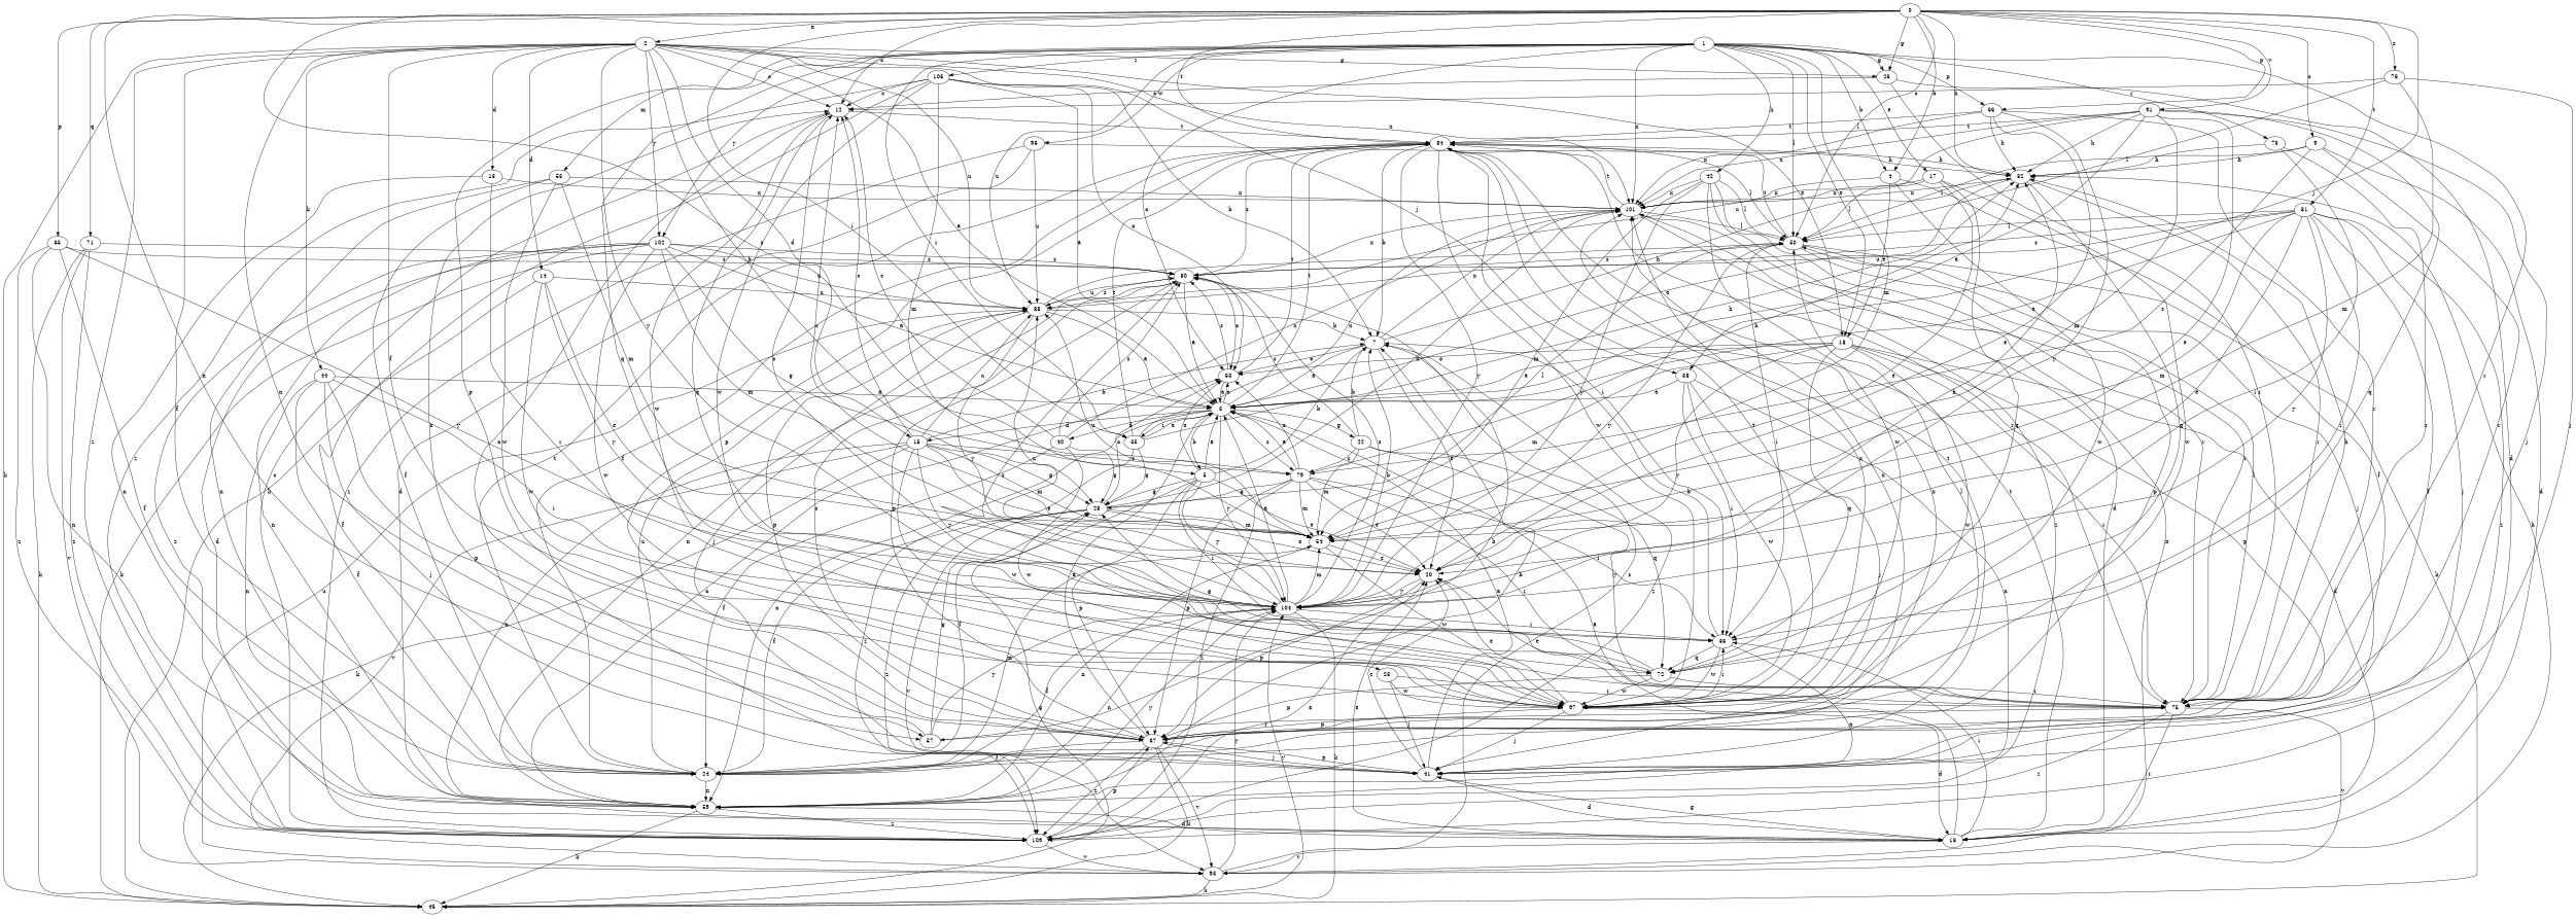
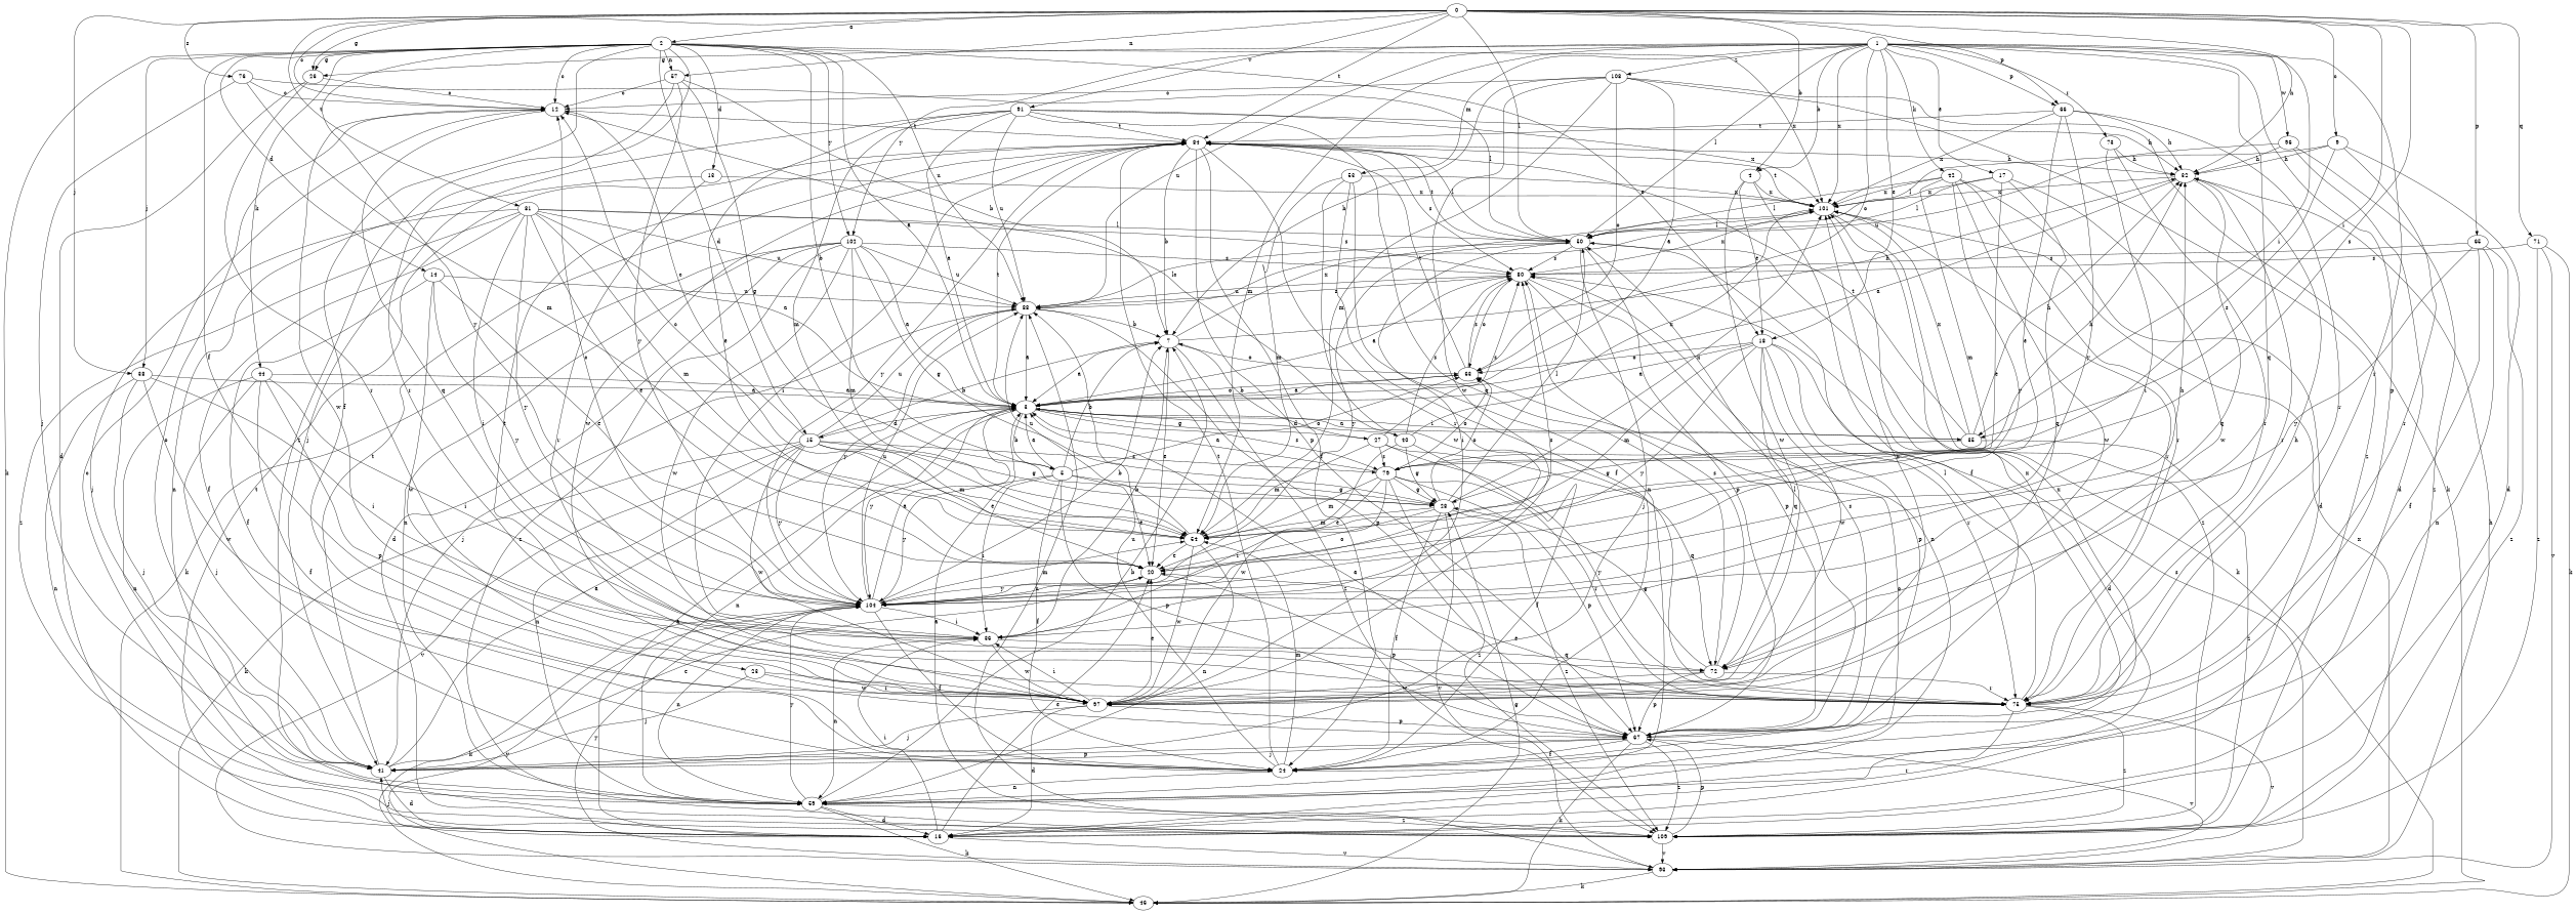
  strict digraph {
    0
    2
    4
    9
    12
    26
    32
    35
    38
    50
    57
    65
    66
    71
    76
    79
    81
    84
    91
    18
    88
    101
    102
    3
    5
    13
    14
    15
    23
    24
    44
    46
    104
    109
    97
    75
    16
    72
    41
    28
    59
    36
    67
    80
    7
    20
    93
    54
    63
    1
    17
    42
    53
    73
    96
    108
-   27 [label=22]
+   27
    40
    0 -> 2 [label=a]
    0 -> 4 [label=b]
    0 -> 9 [label=c]
    0 -> 12 [label=c]
    0 -> 26 [label=g]
    0 -> 32 [label=h]
    0 -> 35 [label=i]
    0 -> 38 [label=j]
    0 -> 50 [label=l]
    0 -> 57 [label=n]
    0 -> 65 [label=p]
    0 -> 66 [label=p]
    0 -> 71 [label=q]
    0 -> 76 [label=s]
    0 -> 79 [label=s]
    0 -> 81 [label=t]
    0 -> 84 [label=t]
    0 -> 91 [label=v]
    2 -> 12 [label=c]
    2 -> 26 [label=g]
    2 -> 38 [label=j]
    2 -> 57 [label=n]
    2 -> 18 [label=e]
    2 -> 88 [label=u]
    2 -> 101 [label=x]
    2 -> 102 [label=y]
    2 -> 3 [label=a]
    2 -> 5 [label=b]
    2 -> 13 [label=d]
    2 -> 14 [label=d]
    2 -> 15 [label=d]
    2 -> 23 [label=f]
    2 -> 24 [label=f]
    2 -> 44 [label=k]
    2 -> 46 [label=k]
    2 -> 104 [label=y]
    2 -> 109 [label=z]
    4 -> 18 [label=e]
    4 -> 101 [label=x]
    4 -> 24 [label=f]
    4 -> 97 [label=w]
    9 -> 32 [label=h]
    9 -> 50 [label=l]
    9 -> 79 [label=s]
    9 -> 75 [label=r]
    9 -> 16 [label=d]
    12 -> 84 [label=t]
    12 -> 97 [label=w]
    12 -> 72 [label=q]
    12 -> 41 [label=o]
    26 -> 12 [label=c]
    26 -> 75 [label=r]
    26 -> 16 [label=d]
    32 -> 101 [label=x]
    32 -> 3 [label=a]
    32 -> 75 [label=r]
    32 -> 72 [label=q]
    35 -> 32 [label=h]
    35 -> 84 [label=t]
    35 -> 101 [label=x]
    35 -> 3 [label=a]
    35 -> 109 [label=z]
    35 -> 28 [label=g]
    38 -> 3 [label=a]
    38 -> 97 [label=w]
    38 -> 41 [label=j]
    38 -> 59 [label=n]
    38 -> 36 [label=i]
    50 -> 84 [label=t]
    50 -> 46 [label=k]
    50 -> 104 [label=y]
    50 -> 41 [label=j]
    50 -> 36 [label=i]
    50 -> 67 [label=p]
    50 -> 80 [label=s]
    57 -> 12 [label=c]
    57 -> 104 [label=y]
-   75 -> 57 [label=r]
+   57 -> 75 [label=r]
    57 -> 28 [label=g]
    57 -> 7 [label=b]
    65 -> 24 [label=f]
    65 -> 104 [label=y]
    65 -> 109 [label=z]
    65 -> 59 [label=n]
    65 -> 80 [label=s]
    66 -> 32 [label=h]
    66 -> 84 [label=t]
    66 -> 101 [label=x]
    66 -> 104 [label=y]
    66 -> 75 [label=r]
    66 -> 20 [label=e]
    71 -> 46 [label=k]
    71 -> 109 [label=z]
    71 -> 80 [label=s]
    71 -> 93 [label=v]
    76 -> 12 [label=c]
    76 -> 50 [label=l]
    76 -> 41 [label=j]
    76 -> 54 [label=m]
    79 -> 32 [label=h]
    79 -> 3 [label=a]
    79 -> 109 [label=z]
    79 -> 75 [label=r]
    79 -> 28 [label=g]
    79 -> 36 [label=i]
    79 -> 67 [label=p]
    79 -> 20 [label=e]
    79 -> 54 [label=m]
    79 -> 63 [label=o]
    81 -> 50 [label=l]
    81 -> 88 [label=u]
    81 -> 3 [label=a]
    81 -> 24 [label=f]
    81 -> 104 [label=y]
    81 -> 109 [label=z]
    81 -> 41 [label=j]
    81 -> 36 [label=i]
    81 -> 80 [label=s]
    81 -> 20 [label=e]
    81 -> 54 [label=m]
    84 -> 32 [label=h]
    84 -> 50 [label=l]
    84 -> 24 [label=f]
    84 -> 104 [label=y]
    84 -> 97 [label=w]
    84 -> 75 [label=r]
    84 -> 36 [label=i]
    84 -> 67 [label=p]
    84 -> 80 [label=s]
    84 -> 7 [label=b]
    91 -> 32 [label=h]
    91 -> 84 [label=t]
    91 -> 88 [label=u]
    91 -> 101 [label=x]
    91 -> 3 [label=a]
    91 -> 72 [label=q]
    91 -> 41 [label=j]
    91 -> 20 [label=e]
    91 -> 54 [label=m]
    18 -> 3 [label=a]
    18 -> 104 [label=y]
    18 -> 97 [label=w]
    18 -> 75 [label=r]
    18 -> 16 [label=d]
    18 -> 72 [label=q]
    18 -> 67 [label=p]
    18 -> 54 [label=m]
    18 -> 63 [label=o]
    88 -> 50 [label=l]
    88 -> 3 [label=a]
    88 -> 104 [label=y]
    88 -> 41 [label=j]
    88 -> 67 [label=p]
    88 -> 80 [label=s]
    88 -> 7 [label=b]
    101 -> 50 [label=l]
    101 -> 84 [label=t]
    101 -> 109 [label=z]
    101 -> 75 [label=r]
    102 -> 88 [label=u]
    102 -> 3 [label=a]
    102 -> 46 [label=k]
    102 -> 109 [label=z]
    102 -> 97 [label=w]
    102 -> 16 [label=d]
    102 -> 28 [label=g]
    102 -> 59 [label=n]
    102 -> 80 [label=s]
    102 -> 54 [label=m]
    3 -> 35 [label=i]
    3 -> 79 [label=s]
    3 -> 84 [label=t]
    3 -> 5 [label=b]
    3 -> 15 [label=d]
    3 -> 104 [label=y]
    3 -> 59 [label=n]
    3 -> 63 [label=o]
    3 -> 27 [label=g]
    3 -> 40 [label=d]
    5 -> 3 [label=a]
    5 -> 24 [label=f]
    5 -> 104 [label=y]
    5 -> 28 [label=g]
    5 -> 36 [label=i]
    5 -> 67 [label=p]
    5 -> 7 [label=b]
    5 -> 20 [label=e]
    5 -> 63 [label=o]
    13 -> 101 [label=x]
    13 -> 75 [label=r]
    13 -> 59 [label=n]
    14 -> 88 [label=u]
    14 -> 24 [label=f]
    14 -> 104 [label=y]
    14 -> 97 [label=w]
    14 -> 20 [label=e]
    15 -> 12 [label=c]
    15 -> 79 [label=s]
    15 -> 88 [label=u]
    15 -> 46 [label=k]
    15 -> 104 [label=y]
    15 -> 97 [label=w]
    15 -> 28 [label=g]
    15 -> 59 [label=n]
    15 -> 7 [label=b]
    15 -> 20 [label=e]
    15 -> 93 [label=v]
    15 -> 54 [label=m]
    23 -> 97 [label=w]
    23 -> 75 [label=r]
    23 -> 41 [label=j]
    24 -> 84 [label=t]
    24 -> 88 [label=u]
    24 -> 101 [label=x]
    24 -> 59 [label=n]
    24 -> 54 [label=m]
    44 -> 3 [label=a]
    44 -> 24 [label=f]
    44 -> 41 [label=j]
    44 -> 59 [label=n]
    44 -> 36 [label=i]
    44 -> 67 [label=p]
    46 -> 104 [label=y]
    46 -> 28 [label=g]
    104 -> 12 [label=c]
    104 -> 32 [label=h]
    104 -> 88 [label=u]
    104 -> 3 [label=a]
    104 -> 24 [label=f]
    104 -> 46 [label=k]
    104 -> 59 [label=n]
    104 -> 36 [label=i]
    104 -> 80 [label=s]
    104 -> 7 [label=b]
    104 -> 54 [label=m]
    109 -> 12 [label=c]
-   109 -> 20 [label=a]
+   109 -> 3 [label=a]
    109 -> 67 [label=p]
    109 -> 93 [label=v]
    97 -> 84 [label=t]
    97 -> 101 [label=x]
    97 -> 16 [label=d]
    97 -> 41 [label=j]
    97 -> 36 [label=i]
    97 -> 67 [label=p]
    97 -> 20 [label=e]
    75 -> 32 [label=h]
    75 -> 50 [label=l]
    75 -> 109 [label=z]
    75 -> 16 [label=r]
    75 -> 20 [label=e]
    75 -> 93 [label=v]
    16 -> 84 [label=t]
    16 -> 3 [label=a]
-   16 -> 41 [label=g]
+   16 -> 41 [label=j]
    16 -> 36 [label=i]
    16 -> 20 [label=e]
    16 -> 93 [label=v]
    72 -> 97 [label=w]
    72 -> 75 [label=r]
    72 -> 28 [label=g]
    72 -> 67 [label=p]
    72 -> 80 [label=s]
    41 -> 84 [label=t]
    41 -> 3 [label=a]
    41 -> 16 [label=d]
    41 -> 67 [label=p]
    41 -> 20 [label=e]
    28 -> 50 [label=l]
    28 -> 101 [label=x]
    28 -> 24 [label=f]
    28 -> 109 [label=z]
    28 -> 20 [label=o]
    28 -> 93 [label=v]
    28 -> 54 [label=m]
    28 -> 63 [label=o]
    59 -> 46 [label=k]
    59 -> 104 [label=y]
    59 -> 109 [label=z]
    59 -> 16 [label=d]
    59 -> 7 [label=b]
    59 -> 63 [label=o]
    36 -> 97 [label=w]
    36 -> 72 [label=q]
    36 -> 59 [label=n]
    36 -> 7 [label=b]
    67 -> 50 [label=l]
    67 -> 101 [label=x]
    67 -> 3 [label=a]
    67 -> 24 [label=f]
    67 -> 46 [label=k]
    67 -> 109 [label=z]
    67 -> 41 [label=j]
    67 -> 80 [label=s]
    67 -> 93 [label=v]
    80 -> 88 [label=u]
    80 -> 101 [label=x]
    80 -> 3 [label=a]
    80 -> 59 [label=n]
    80 -> 67 [label=p]
    80 -> 63 [label=o]
    7 -> 32 [label=h]
    7 -> 101 [label=x]
    7 -> 3 [label=a]
    7 -> 109 [label=z]
    7 -> 20 [label=e]
    7 -> 63 [label=o]
    20 -> 104 [label=y]
    20 -> 67 [label=p]
    93 -> 32 [label=h]
    93 -> 88 [label=u]
    93 -> 101 [label=x]
    93 -> 46 [label=k]
    93 -> 104 [label=y]
    93 -> 80 [label=s]
    54 -> 12 [label=c]
    54 -> 88 [label=u]
    54 -> 97 [label=w]
    54 -> 59 [label=n]
    54 -> 20 [label=e]
    63 -> 84 [label=t]
    63 -> 3 [label=a]
    63 -> 80 [label=s]
    1 -> 4 [label=b]
    1 -> 26 [label=g]
    1 -> 35 [label=i]
    1 -> 50 [label=l]
    1 -> 66 [label=p]
    1 -> 18 [label=e]
    1 -> 88 [label=u]
    1 -> 101 [label=x]
    1 -> 102 [label=y]
    1 -> 75 [label=r]
    1 -> 72 [label=q]
    1 -> 67 [label=p]
    1 -> 54 [label=m]
    1 -> 63 [label=o]
    1 -> 17 [label=e]
    1 -> 42 [label=k]
    1 -> 53 [label=m]
    1 -> 73 [label=r]
    1 -> 96 [label=w]
    1 -> 108 [label=z]
    17 -> 50 [label=l]
    17 -> 101 [label=x]
    17 -> 97 [label=w]
    17 -> 72 [label=q]
    17 -> 20 [label=e]
    42 -> 50 [label=l]
    42 -> 101 [label=x]
    42 -> 104 [label=y]
    42 -> 97 [label=w]
    42 -> 75 [label=r]
    42 -> 16 [label=d]
    42 -> 54 [label=m]
    53 -> 101 [label=x]
    53 -> 24 [label=f]
    53 -> 97 [label=w]
    53 -> 59 [label=n]
    53 -> 54 [label=m]
    73 -> 32 [label=h]
    73 -> 75 [label=r]
    73 -> 36 [label=i]
    96 -> 32 [label=h]
    96 -> 88 [label=u]
    96 -> 109 [label=z]
    96 -> 16 [label=d]
    108 -> 12 [label=c]
    108 -> 3 [label=a]
    108 -> 46 [label=k]
    108 -> 109 [label=z]
    108 -> 97 [label=w]
    108 -> 7 [label=b]
    108 -> 54 [label=m]
    108 -> 63 [label=o]
    27 -> 79 [label=s]
    27 -> 75 [label=y]
    27 -> 72 [label=q]
    27 -> 80 [label=s]
    27 -> 7 [label=b]
    27 -> 54 [label=m]
    40 -> 12 [label=c]
    40 -> 101 [label=x]
    40 -> 24 [label=f]
    40 -> 97 [label=w]
    40 -> 28 [label=g]
    40 -> 80 [label=s]
  }
